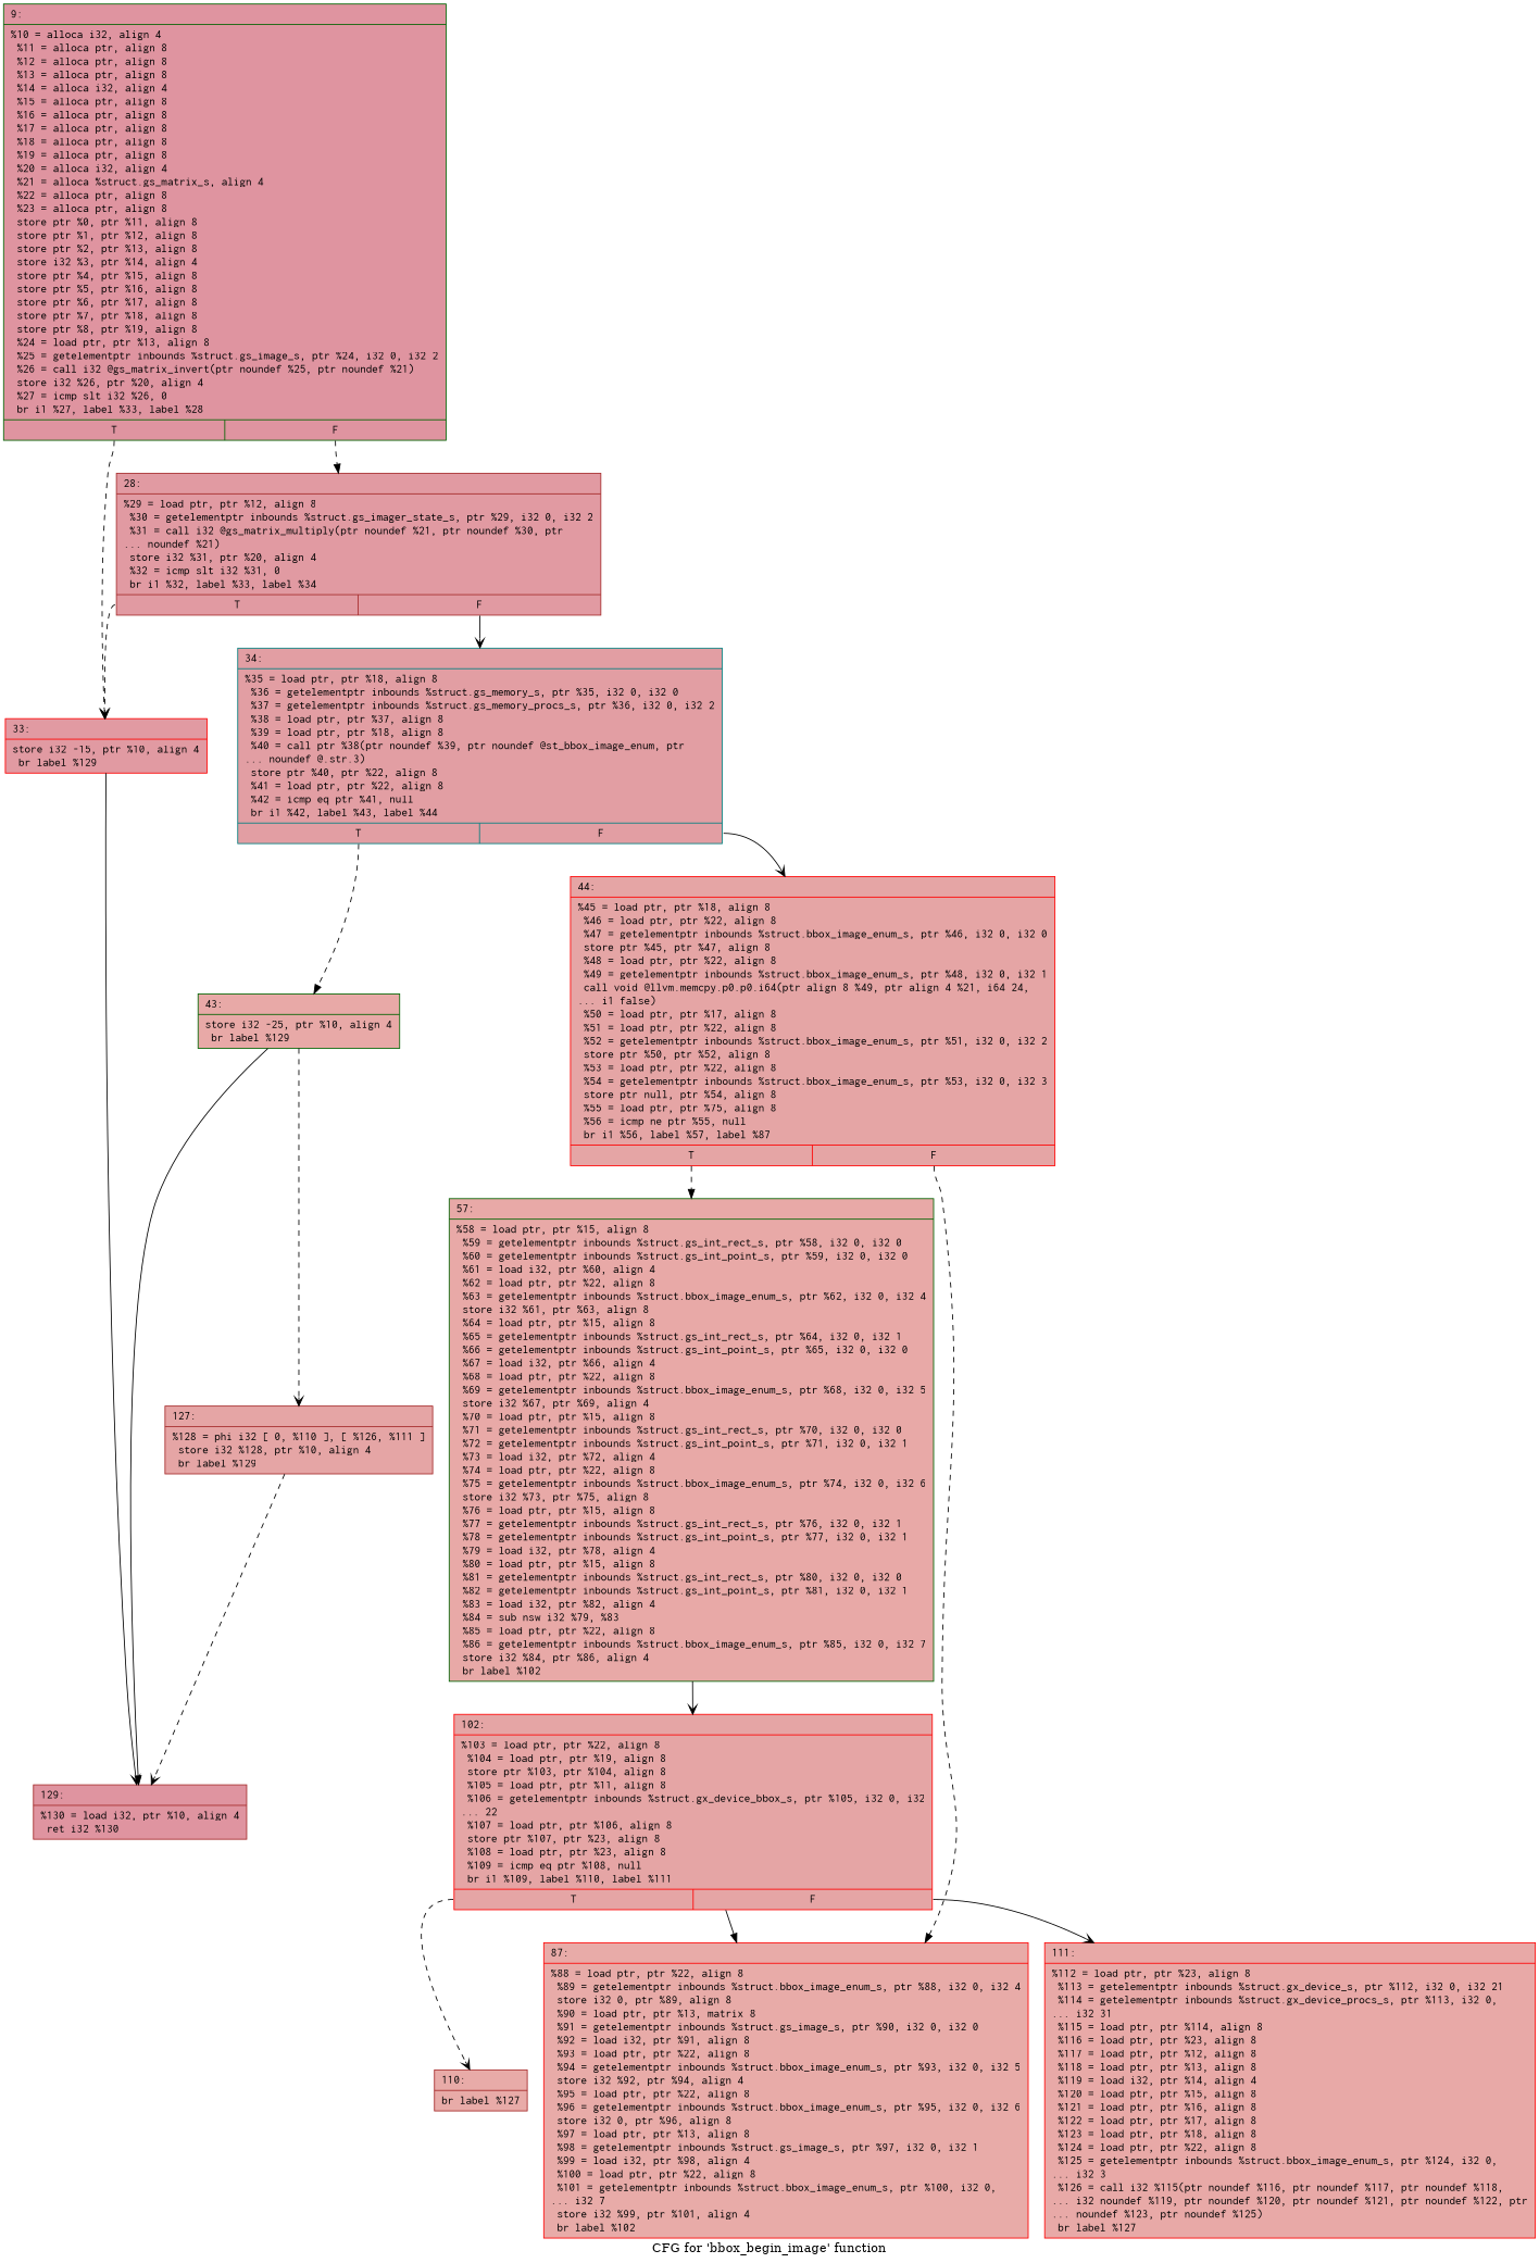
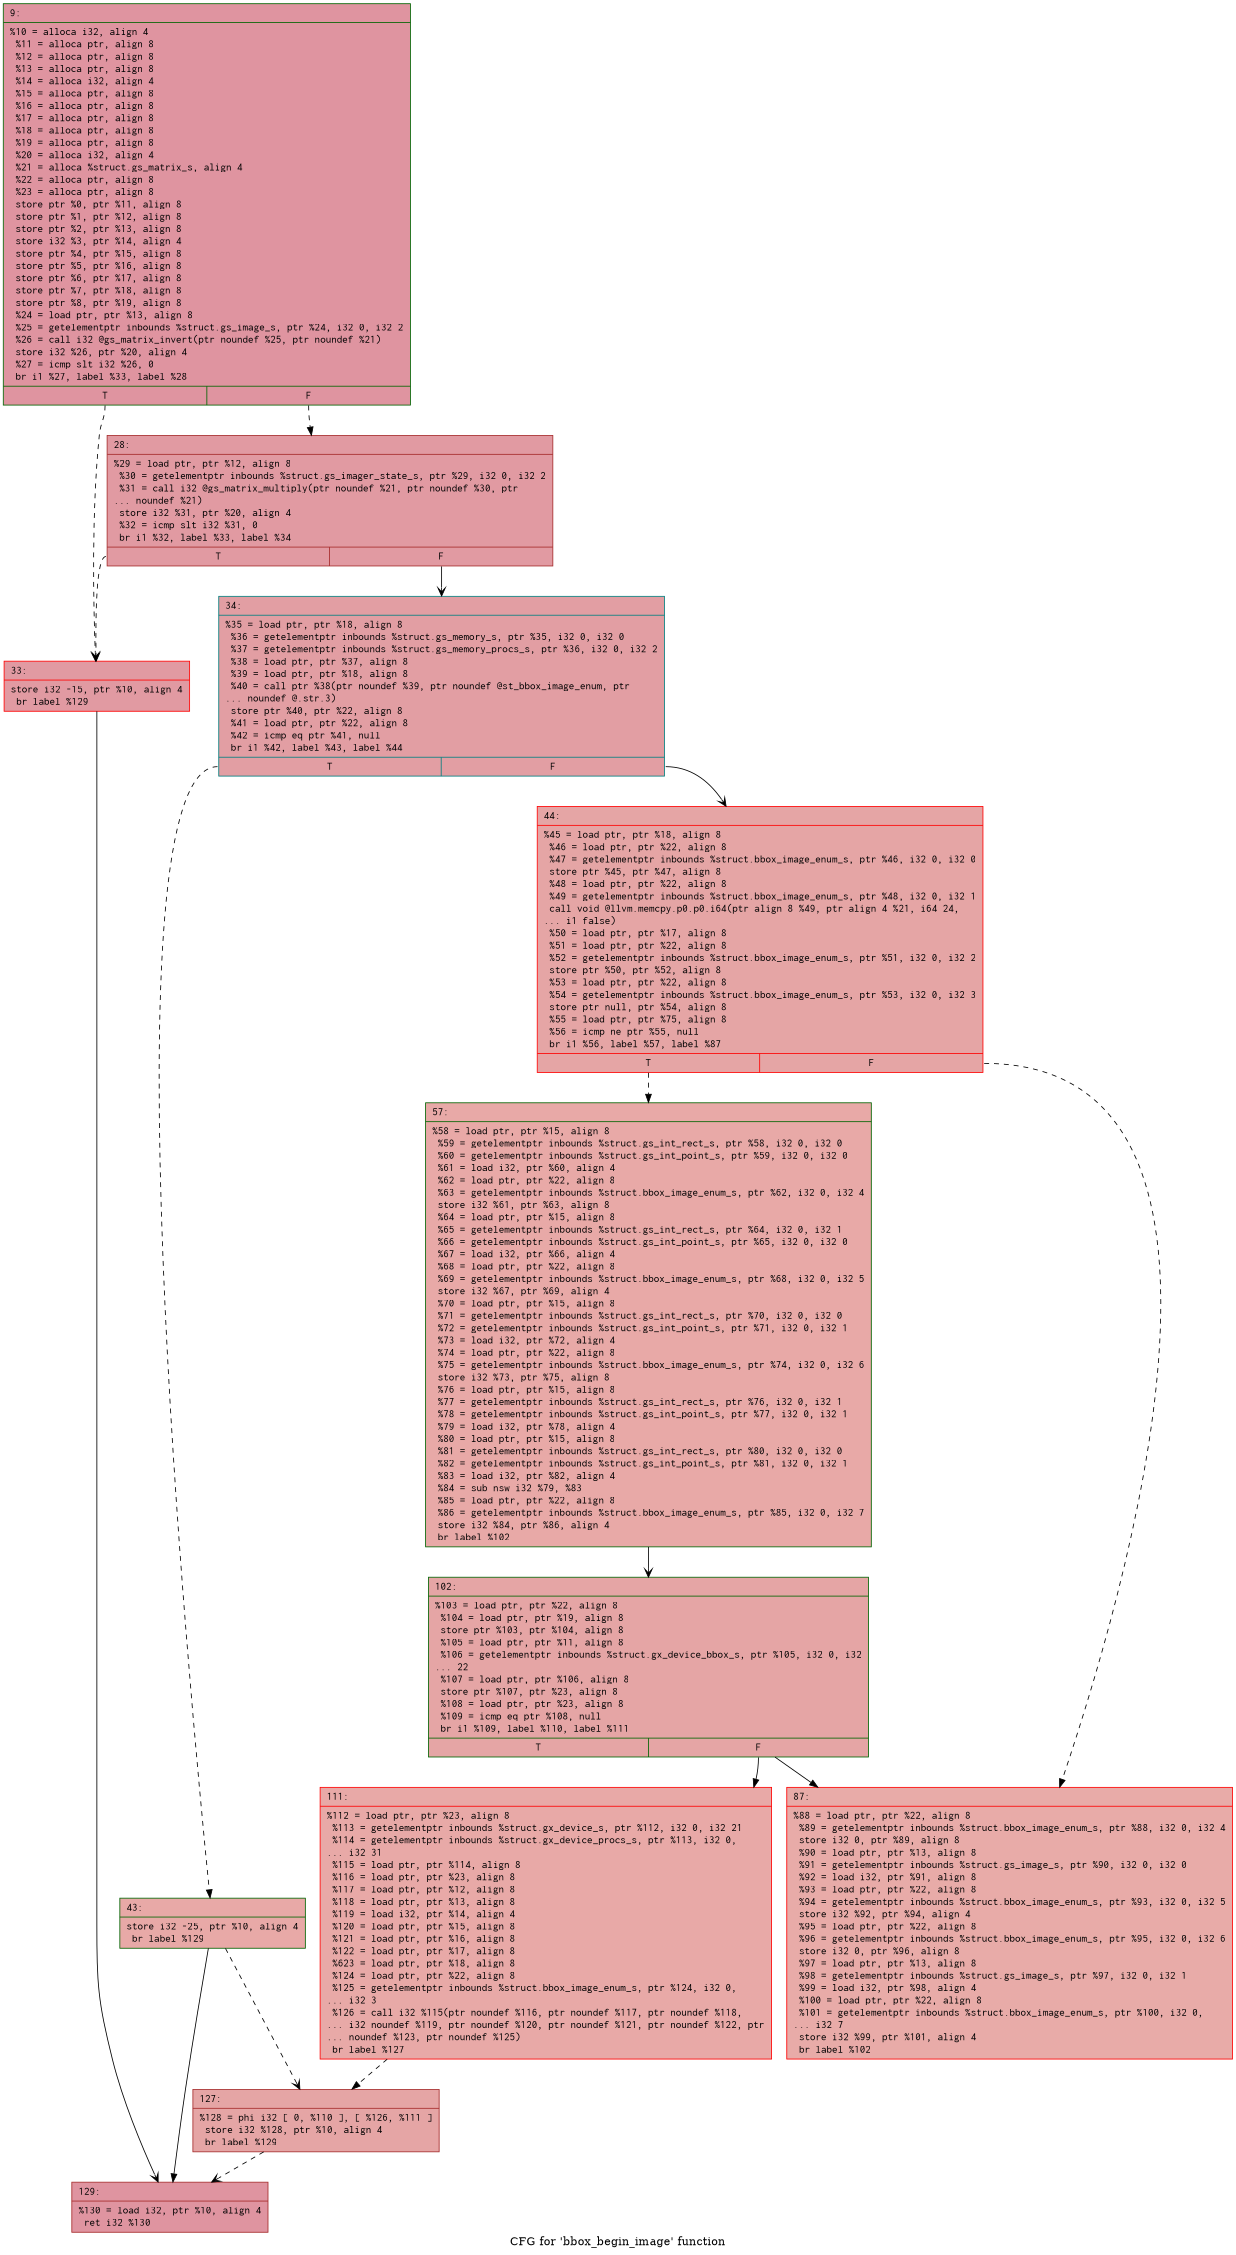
  digraph {
    label="CFG for 'bbox_begin_image' function"
    node [color=red fillcolor="#ca3b3770" fontname=Courier shape=record style=filled]
    edge [arrowhead=vee style=dashed]
    n1 [color=darkgreen fillcolor="#b70d2870" label="{9:\l|  %10 = alloca i32, align 4\l  %11 = alloca ptr, align 8\l  %12 = alloca ptr, align 8\l  %13 = alloca ptr, align 8\l  %14 = alloca i32, align 4\l  %15 = alloca ptr, align 8\l  %16 = alloca ptr, align 8\l  %17 = alloca ptr, align 8\l  %18 = alloca ptr, align 8\l  %19 = alloca ptr, align 8\l  %20 = alloca i32, align 4\l  %21 = alloca %struct.gs_matrix_s, align 4\l  %22 = alloca ptr, align 8\l  %23 = alloca ptr, align 8\l  store ptr %0, ptr %11, align 8\l  store ptr %1, ptr %12, align 8\l  store ptr %2, ptr %13, align 8\l  store i32 %3, ptr %14, align 4\l  store ptr %4, ptr %15, align 8\l  store ptr %5, ptr %16, align 8\l  store ptr %6, ptr %17, align 8\l  store ptr %7, ptr %18, align 8\l  store ptr %8, ptr %19, align 8\l  %24 = load ptr, ptr %13, align 8\l  %25 = getelementptr inbounds %struct.gs_image_s, ptr %24, i32 0, i32 2\l  %26 = call i32 @gs_matrix_invert(ptr noundef %25, ptr noundef %21)\l  store i32 %26, ptr %20, align 4\l  %27 = icmp slt i32 %26, 0\l  br i1 %27, label %33, label %28\l|{<s0>T|<s1>F}}"]
    n2 [fillcolor="#bb1b2c70" label="{33:\l|  store i32 -15, ptr %10, align 4\l  br label %129\l}"]
    n3 [color=brown fillcolor="#bb1b2c70" label="{28:\l|  %29 = load ptr, ptr %12, align 8\l  %30 = getelementptr inbounds %struct.gs_imager_state_s, ptr %29, i32 0, i32 2\l  %31 = call i32 @gs_matrix_multiply(ptr noundef %21, ptr noundef %30, ptr\l... noundef %21)\l  store i32 %31, ptr %20, align 4\l  %32 = icmp slt i32 %31, 0\l  br i1 %32, label %33, label %34\l|{<s0>T|<s1>F}}"]
    n4 [color=brown fillcolor="#b70d2870" label="{129:\l|  %130 = load i32, ptr %10, align 4\l  ret i32 %130\l}"]
    n5 [color=teal fillcolor="#be242e70" label="{34:\l|  %35 = load ptr, ptr %18, align 8\l  %36 = getelementptr inbounds %struct.gs_memory_s, ptr %35, i32 0, i32 0\l  %37 = getelementptr inbounds %struct.gs_memory_procs_s, ptr %36, i32 0, i32 2\l  %38 = load ptr, ptr %37, align 8\l  %39 = load ptr, ptr %18, align 8\l  %40 = call ptr %38(ptr noundef %39, ptr noundef @st_bbox_image_enum, ptr\l... noundef @.str.3)\l  store ptr %40, ptr %22, align 8\l  %41 = load ptr, ptr %22, align 8\l  %42 = icmp eq ptr %41, null\l  br i1 %42, label %43, label %44\l|{<s0>T|<s1>F}}"]
    n6 [color=darkgreen label="{43:\l|  store i32 -25, ptr %10, align 4\l  br label %129\l}"]
    n7 [fillcolor="#c5333470" label="{44:\l|  %45 = load ptr, ptr %18, align 8\l  %46 = load ptr, ptr %22, align 8\l  %47 = getelementptr inbounds %struct.bbox_image_enum_s, ptr %46, i32 0, i32 0\l  store ptr %45, ptr %47, align 8\l  %48 = load ptr, ptr %22, align 8\l  %49 = getelementptr inbounds %struct.bbox_image_enum_s, ptr %48, i32 0, i32 1\l  call void @llvm.memcpy.p0.p0.i64(ptr align 8 %49, ptr align 4 %21, i64 24,\l... i1 false)\l  %50 = load ptr, ptr %17, align 8\l  %51 = load ptr, ptr %22, align 8\l  %52 = getelementptr inbounds %struct.bbox_image_enum_s, ptr %51, i32 0, i32 2\l  store ptr %50, ptr %52, align 8\l  %53 = load ptr, ptr %22, align 8\l  %54 = getelementptr inbounds %struct.bbox_image_enum_s, ptr %53, i32 0, i32 3\l  store ptr null, ptr %54, align 8\l  %55 = load ptr, ptr %75, align 8\l  %56 = icmp ne ptr %55, null\l  br i1 %56, label %57, label %87\l|{<s0>T|<s1>F}}"]
    n8 [color=brown fillcolor="#c5333470" label="{127:\l|  %128 = phi i32 [ 0, %110 ], [ %126, %111 ]\l  store i32 %128, ptr %10, align 4\l  br label %129\l}"]
    n9 [color=darkgreen label="{57:\l|  %58 = load ptr, ptr %15, align 8\l  %59 = getelementptr inbounds %struct.gs_int_rect_s, ptr %58, i32 0, i32 0\l  %60 = getelementptr inbounds %struct.gs_int_point_s, ptr %59, i32 0, i32 0\l  %61 = load i32, ptr %60, align 4\l  %62 = load ptr, ptr %22, align 8\l  %63 = getelementptr inbounds %struct.bbox_image_enum_s, ptr %62, i32 0, i32 4\l  store i32 %61, ptr %63, align 8\l  %64 = load ptr, ptr %15, align 8\l  %65 = getelementptr inbounds %struct.gs_int_rect_s, ptr %64, i32 0, i32 1\l  %66 = getelementptr inbounds %struct.gs_int_point_s, ptr %65, i32 0, i32 0\l  %67 = load i32, ptr %66, align 4\l  %68 = load ptr, ptr %22, align 8\l  %69 = getelementptr inbounds %struct.bbox_image_enum_s, ptr %68, i32 0, i32 5\l  store i32 %67, ptr %69, align 4\l  %70 = load ptr, ptr %15, align 8\l  %71 = getelementptr inbounds %struct.gs_int_rect_s, ptr %70, i32 0, i32 0\l  %72 = getelementptr inbounds %struct.gs_int_point_s, ptr %71, i32 0, i32 1\l  %73 = load i32, ptr %72, align 4\l  %74 = load ptr, ptr %22, align 8\l  %75 = getelementptr inbounds %struct.bbox_image_enum_s, ptr %74, i32 0, i32 6\l  store i32 %73, ptr %75, align 8\l  %76 = load ptr, ptr %15, align 8\l  %77 = getelementptr inbounds %struct.gs_int_rect_s, ptr %76, i32 0, i32 1\l  %78 = getelementptr inbounds %struct.gs_int_point_s, ptr %77, i32 0, i32 1\l  %79 = load i32, ptr %78, align 4\l  %80 = load ptr, ptr %15, align 8\l  %81 = getelementptr inbounds %struct.gs_int_rect_s, ptr %80, i32 0, i32 0\l  %82 = getelementptr inbounds %struct.gs_int_point_s, ptr %81, i32 0, i32 1\l  %83 = load i32, ptr %82, align 4\l  %84 = sub nsw i32 %79, %83\l  %85 = load ptr, ptr %22, align 8\l  %86 = getelementptr inbounds %struct.bbox_image_enum_s, ptr %85, i32 0, i32 7\l  store i32 %84, ptr %86, align 4\l  br label %102\l}"]
-   n10 [fillcolor="#cc403a70" label="{87:\l|  %88 = load ptr, ptr %22, align 8\l  %89 = getelementptr inbounds %struct.bbox_image_enum_s, ptr %88, i32 0, i32 4\l  store i32 0, ptr %89, align 8\l  %90 = load ptr, ptr %13, matrix 8\l  %91 = getelementptr inbounds %struct.gs_image_s, ptr %90, i32 0, i32 0\l  %92 = load i32, ptr %91, align 8\l  %93 = load ptr, ptr %22, align 8\l  %94 = getelementptr inbounds %struct.bbox_image_enum_s, ptr %93, i32 0, i32 5\l  store i32 %92, ptr %94, align 4\l  %95 = load ptr, ptr %22, align 8\l  %96 = getelementptr inbounds %struct.bbox_image_enum_s, ptr %95, i32 0, i32 6\l  store i32 0, ptr %96, align 8\l  %97 = load ptr, ptr %13, align 8\l  %98 = getelementptr inbounds %struct.gs_image_s, ptr %97, i32 0, i32 1\l  %99 = load i32, ptr %98, align 4\l  %100 = load ptr, ptr %22, align 8\l  %101 = getelementptr inbounds %struct.bbox_image_enum_s, ptr %100, i32 0,\l... i32 7\l  store i32 %99, ptr %101, align 4\l  br label %102\l}"]
-   n11 [fillcolor="#c5333470" label="{102:\l|  %103 = load ptr, ptr %22, align 8\l  %104 = load ptr, ptr %19, align 8\l  store ptr %103, ptr %104, align 8\l  %105 = load ptr, ptr %11, align 8\l  %106 = getelementptr inbounds %struct.gx_device_bbox_s, ptr %105, i32 0, i32\l... 22\l  %107 = load ptr, ptr %106, align 8\l  store ptr %107, ptr %23, align 8\l  %108 = load ptr, ptr %23, align 8\l  %109 = icmp eq ptr %108, null\l  br i1 %109, label %110, label %111\l|{<s0>T|<s1>F}}"]
-   n12 [color=brown fillcolor="#cc403a70" label="{110:\l|  br label %127\l}"]
-   n13 [label="{111:\l|  %112 = load ptr, ptr %23, align 8\l  %113 = getelementptr inbounds %struct.gx_device_s, ptr %112, i32 0, i32 21\l  %114 = getelementptr inbounds %struct.gx_device_procs_s, ptr %113, i32 0,\l... i32 31\l  %115 = load ptr, ptr %114, align 8\l  %116 = load ptr, ptr %23, align 8\l  %117 = load ptr, ptr %12, align 8\l  %118 = load ptr, ptr %13, align 8\l  %119 = load i32, ptr %14, align 4\l  %120 = load ptr, ptr %15, align 8\l  %121 = load ptr, ptr %16, align 8\l  %122 = load ptr, ptr %17, align 8\l  %123 = load ptr, ptr %18, align 8\l  %124 = load ptr, ptr %22, align 8\l  %125 = getelementptr inbounds %struct.bbox_image_enum_s, ptr %124, i32 0,\l... i32 3\l  %126 = call i32 %115(ptr noundef %116, ptr noundef %117, ptr noundef %118,\l... i32 noundef %119, ptr noundef %120, ptr noundef %121, ptr noundef %122, ptr\l... noundef %123, ptr noundef %125)\l  br label %127\l}"]
+   n10 [fillcolor="#cc403a70" label="{87:\l|  %88 = load ptr, ptr %22, align 8\l  %89 = getelementptr inbounds %struct.bbox_image_enum_s, ptr %88, i32 0, i32 4\l  store i32 0, ptr %89, align 8\l  %90 = load ptr, ptr %13, align 8\l  %91 = getelementptr inbounds %struct.gs_image_s, ptr %90, i32 0, i32 0\l  %92 = load i32, ptr %91, align 8\l  %93 = load ptr, ptr %22, align 8\l  %94 = getelementptr inbounds %struct.bbox_image_enum_s, ptr %93, i32 0, i32 5\l  store i32 %92, ptr %94, align 4\l  %95 = load ptr, ptr %22, align 8\l  %96 = getelementptr inbounds %struct.bbox_image_enum_s, ptr %95, i32 0, i32 6\l  store i32 0, ptr %96, align 8\l  %97 = load ptr, ptr %13, align 8\l  %98 = getelementptr inbounds %struct.gs_image_s, ptr %97, i32 0, i32 1\l  %99 = load i32, ptr %98, align 4\l  %100 = load ptr, ptr %22, align 8\l  %101 = getelementptr inbounds %struct.bbox_image_enum_s, ptr %100, i32 0,\l... i32 7\l  store i32 %99, ptr %101, align 4\l  br label %102\l}"]
+   n11 [color=darkgreen fillcolor="#c5333470" label="{102:\l|  %103 = load ptr, ptr %22, align 8\l  %104 = load ptr, ptr %19, align 8\l  store ptr %103, ptr %104, align 8\l  %105 = load ptr, ptr %11, align 8\l  %106 = getelementptr inbounds %struct.gx_device_bbox_s, ptr %105, i32 0, i32\l... 22\l  %107 = load ptr, ptr %106, align 8\l  store ptr %107, ptr %23, align 8\l  %108 = load ptr, ptr %23, align 8\l  %109 = icmp eq ptr %108, null\l  br i1 %109, label %110, label %111\l|{<s0>T|<s1>F}}"]
+   n13 [label="{111:\l|  %112 = load ptr, ptr %23, align 8\l  %113 = getelementptr inbounds %struct.gx_device_s, ptr %112, i32 0, i32 21\l  %114 = getelementptr inbounds %struct.gx_device_procs_s, ptr %113, i32 0,\l... i32 31\l  %115 = load ptr, ptr %114, align 8\l  %116 = load ptr, ptr %23, align 8\l  %117 = load ptr, ptr %12, align 8\l  %118 = load ptr, ptr %13, align 8\l  %119 = load i32, ptr %14, align 4\l  %120 = load ptr, ptr %15, align 8\l  %121 = load ptr, ptr %16, align 8\l  %122 = load ptr, ptr %17, align 8\l  %623 = load ptr, ptr %18, align 8\l  %124 = load ptr, ptr %22, align 8\l  %125 = getelementptr inbounds %struct.bbox_image_enum_s, ptr %124, i32 0,\l... i32 3\l  %126 = call i32 %115(ptr noundef %116, ptr noundef %117, ptr noundef %118,\l... i32 noundef %119, ptr noundef %120, ptr noundef %121, ptr noundef %122, ptr\l... noundef %123, ptr noundef %125)\l  br label %127\l}"]
    n1 -> n2 [tailport=s0]
    n1 -> n3 [arrowhead=normal tailport=s1]
    n2 -> n4 [style=solid]
    n3 -> n2 [tailport=s0]
    n3 -> n5 [style=solid tailport=s1]
    n5 -> n6 [arrowhead=normal tailport=s0]
    n5 -> n7 [style=solid tailport=s1]
    n6 -> n4 [arrowhead=normal style=solid]
    n6 -> n8
    n7 -> n9 [arrowhead=normal tailport=s0]
    n7 -> n10 [arrowhead=normal tailport=s1]
    n8 -> n4
    n9 -> n11 [style=solid]
    n11 -> n10 [arrowhead=normal style=solid]
-   n11 -> n12 [tailport=s0]
-   n11 -> n13 [style=solid tailport=s1]
+   n11 -> n13 [arrowhead=normal style=solid tailport=s1]
+   n13 -> n8 [arrowhead=normal]
  }
